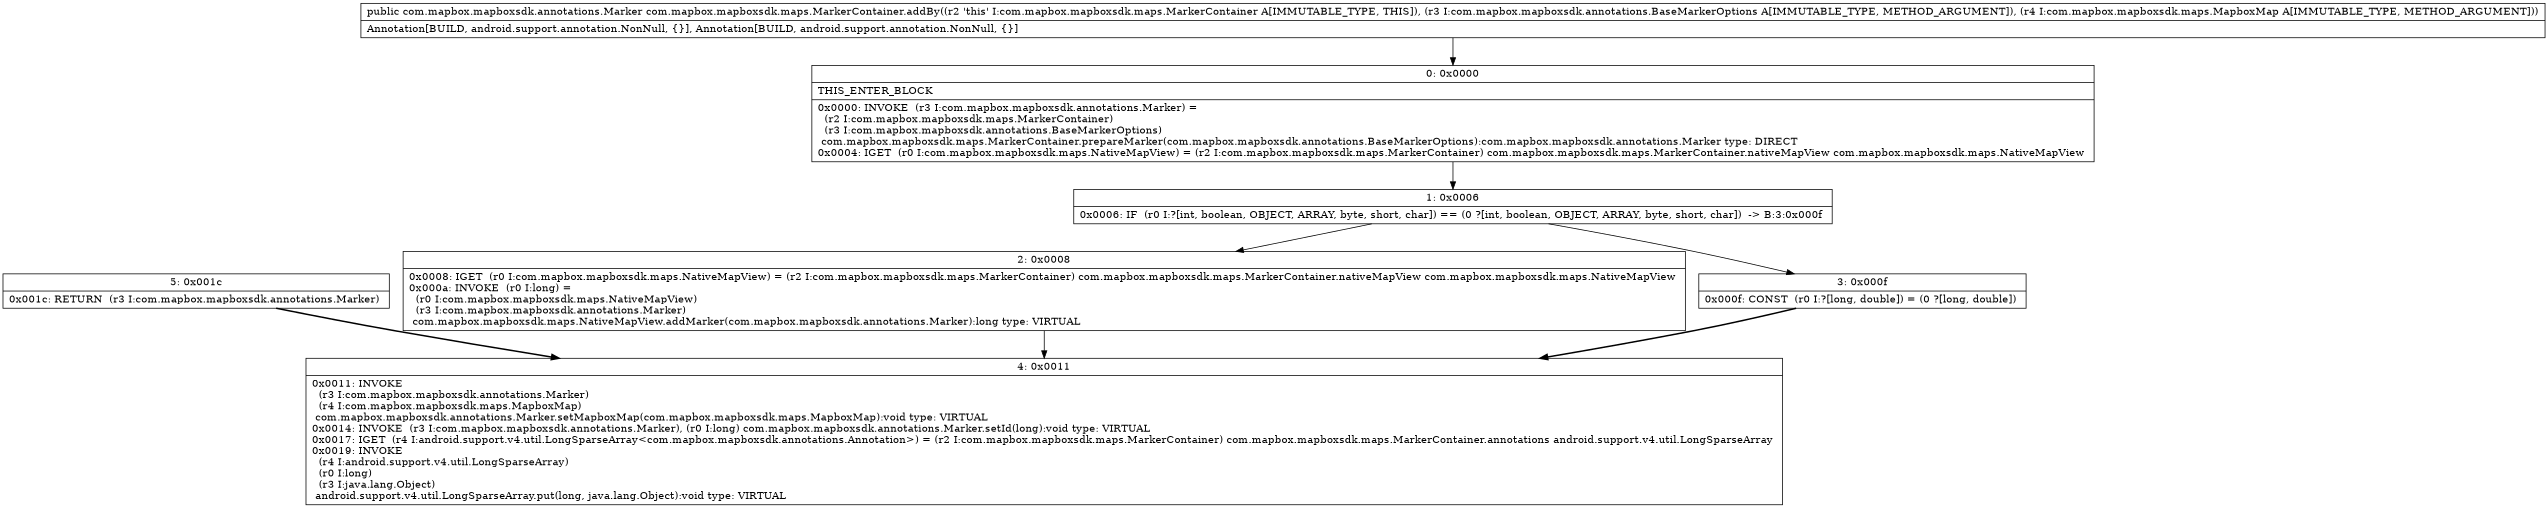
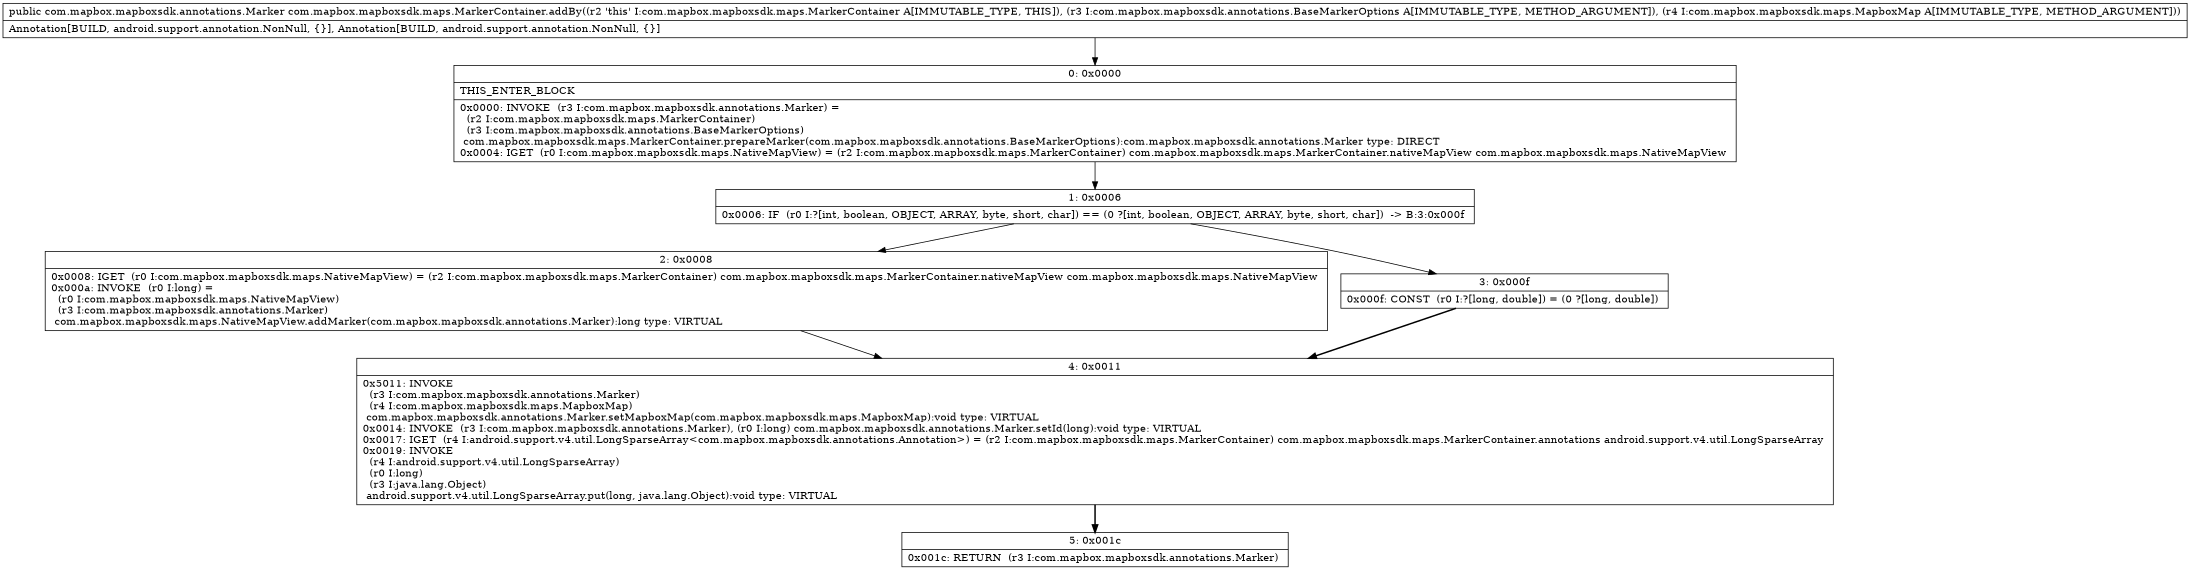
  digraph {
    node [shape=record]
    edge [style=solid]
    n1 [label="{0\:\ 0x0000|THIS_ENTER_BLOCK\l|0x0000: INVOKE  (r3 I:com.mapbox.mapboxsdk.annotations.Marker) = \l  (r2 I:com.mapbox.mapboxsdk.maps.MarkerContainer)\l  (r3 I:com.mapbox.mapboxsdk.annotations.BaseMarkerOptions)\l com.mapbox.mapboxsdk.maps.MarkerContainer.prepareMarker(com.mapbox.mapboxsdk.annotations.BaseMarkerOptions):com.mapbox.mapboxsdk.annotations.Marker type: DIRECT \l0x0004: IGET  (r0 I:com.mapbox.mapboxsdk.maps.NativeMapView) = (r2 I:com.mapbox.mapboxsdk.maps.MarkerContainer) com.mapbox.mapboxsdk.maps.MarkerContainer.nativeMapView com.mapbox.mapboxsdk.maps.NativeMapView \l}"]
    n2 [label="{1\:\ 0x0006|0x0006: IF  (r0 I:?[int, boolean, OBJECT, ARRAY, byte, short, char]) == (0 ?[int, boolean, OBJECT, ARRAY, byte, short, char])  \-\> B:3:0x000f \l}"]
    n3 [label="{2\:\ 0x0008|0x0008: IGET  (r0 I:com.mapbox.mapboxsdk.maps.NativeMapView) = (r2 I:com.mapbox.mapboxsdk.maps.MarkerContainer) com.mapbox.mapboxsdk.maps.MarkerContainer.nativeMapView com.mapbox.mapboxsdk.maps.NativeMapView \l0x000a: INVOKE  (r0 I:long) = \l  (r0 I:com.mapbox.mapboxsdk.maps.NativeMapView)\l  (r3 I:com.mapbox.mapboxsdk.annotations.Marker)\l com.mapbox.mapboxsdk.maps.NativeMapView.addMarker(com.mapbox.mapboxsdk.annotations.Marker):long type: VIRTUAL \l}"]
    n4 [label="{3\:\ 0x000f|0x000f: CONST  (r0 I:?[long, double]) = (0 ?[long, double]) \l}"]
-   n5 [label="{4\:\ 0x0011|0x0011: INVOKE  \l  (r3 I:com.mapbox.mapboxsdk.annotations.Marker)\l  (r4 I:com.mapbox.mapboxsdk.maps.MapboxMap)\l com.mapbox.mapboxsdk.annotations.Marker.setMapboxMap(com.mapbox.mapboxsdk.maps.MapboxMap):void type: VIRTUAL \l0x0014: INVOKE  (r3 I:com.mapbox.mapboxsdk.annotations.Marker), (r0 I:long) com.mapbox.mapboxsdk.annotations.Marker.setId(long):void type: VIRTUAL \l0x0017: IGET  (r4 I:android.support.v4.util.LongSparseArray\<com.mapbox.mapboxsdk.annotations.Annotation\>) = (r2 I:com.mapbox.mapboxsdk.maps.MarkerContainer) com.mapbox.mapboxsdk.maps.MarkerContainer.annotations android.support.v4.util.LongSparseArray \l0x0019: INVOKE  \l  (r4 I:android.support.v4.util.LongSparseArray)\l  (r0 I:long)\l  (r3 I:java.lang.Object)\l android.support.v4.util.LongSparseArray.put(long, java.lang.Object):void type: VIRTUAL \l}"]
+   n5 [label="{4\:\ 0x0011|0x5011: INVOKE  \l  (r3 I:com.mapbox.mapboxsdk.annotations.Marker)\l  (r4 I:com.mapbox.mapboxsdk.maps.MapboxMap)\l com.mapbox.mapboxsdk.annotations.Marker.setMapboxMap(com.mapbox.mapboxsdk.maps.MapboxMap):void type: VIRTUAL \l0x0014: INVOKE  (r3 I:com.mapbox.mapboxsdk.annotations.Marker), (r0 I:long) com.mapbox.mapboxsdk.annotations.Marker.setId(long):void type: VIRTUAL \l0x0017: IGET  (r4 I:android.support.v4.util.LongSparseArray\<com.mapbox.mapboxsdk.annotations.Annotation\>) = (r2 I:com.mapbox.mapboxsdk.maps.MarkerContainer) com.mapbox.mapboxsdk.maps.MarkerContainer.annotations android.support.v4.util.LongSparseArray \l0x0019: INVOKE  \l  (r4 I:android.support.v4.util.LongSparseArray)\l  (r0 I:long)\l  (r3 I:java.lang.Object)\l android.support.v4.util.LongSparseArray.put(long, java.lang.Object):void type: VIRTUAL \l}"]
    n6 [label="{5\:\ 0x001c|0x001c: RETURN  (r3 I:com.mapbox.mapboxsdk.annotations.Marker) \l}"]
    n7 [label="{public com.mapbox.mapboxsdk.annotations.Marker com.mapbox.mapboxsdk.maps.MarkerContainer.addBy((r2 'this' I:com.mapbox.mapboxsdk.maps.MarkerContainer A[IMMUTABLE_TYPE, THIS]), (r3 I:com.mapbox.mapboxsdk.annotations.BaseMarkerOptions A[IMMUTABLE_TYPE, METHOD_ARGUMENT]), (r4 I:com.mapbox.mapboxsdk.maps.MapboxMap A[IMMUTABLE_TYPE, METHOD_ARGUMENT]))  | Annotation[BUILD, android.support.annotation.NonNull, \{\}], Annotation[BUILD, android.support.annotation.NonNull, \{\}]\l}"]
    n1 -> n2
    n2 -> n3
    n2 -> n4
    n3 -> n5
    n4 -> n5 [style=bold]
-   n6 -> n5 [style=bold]
+   n5 -> n6 [style=bold]
    n7 -> n1
  }
